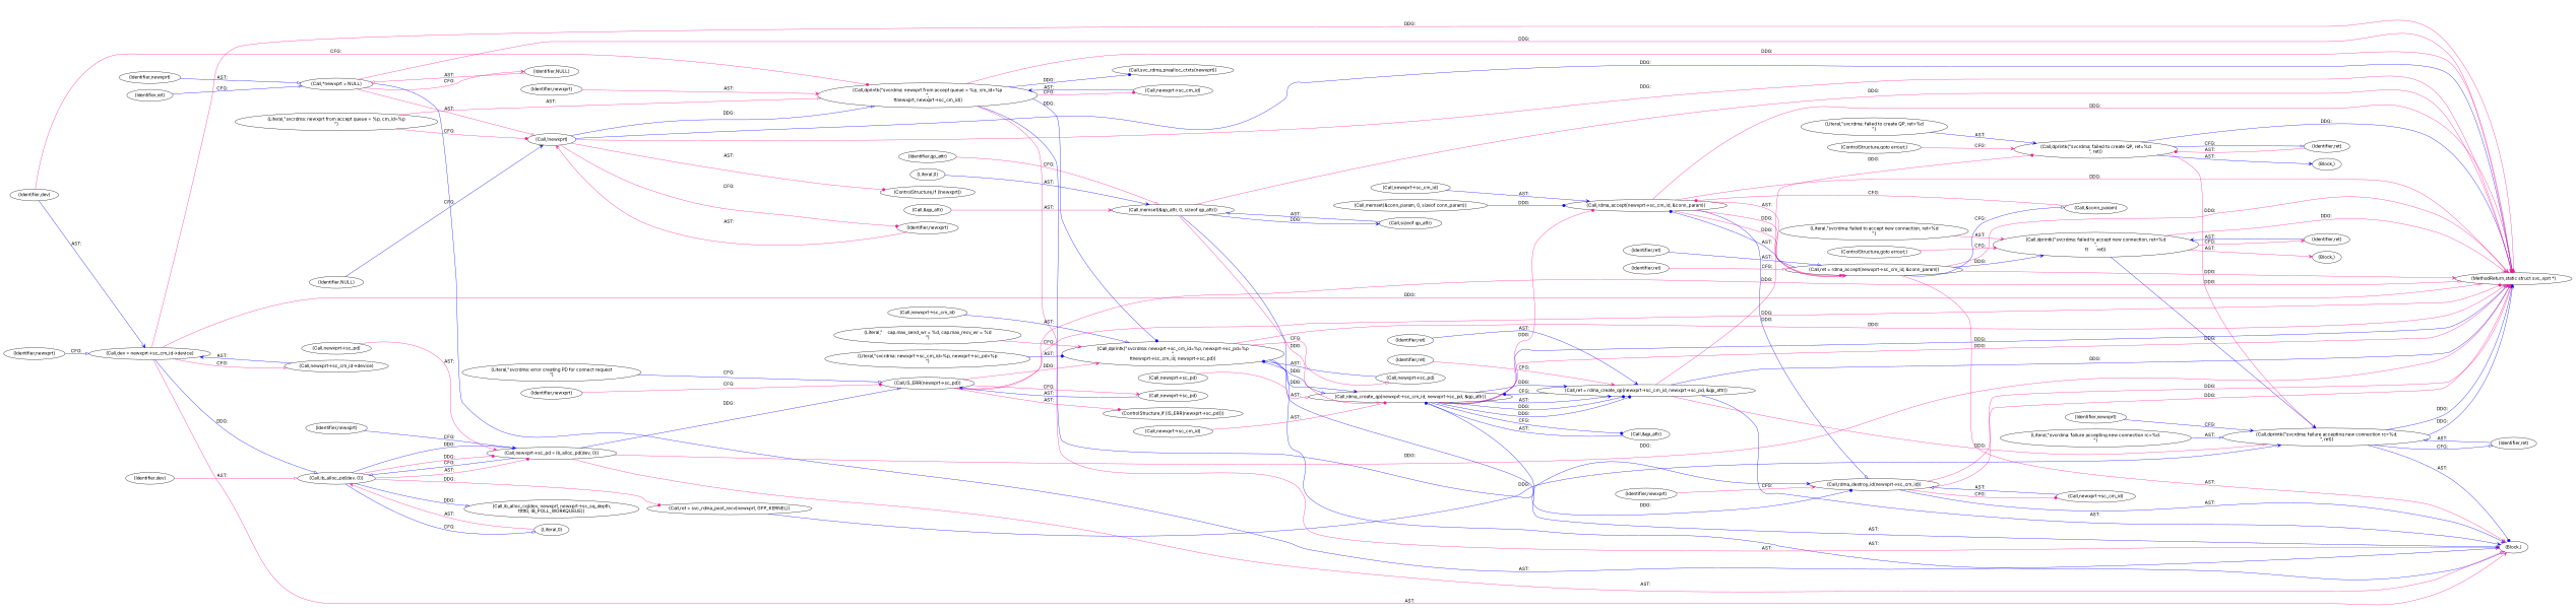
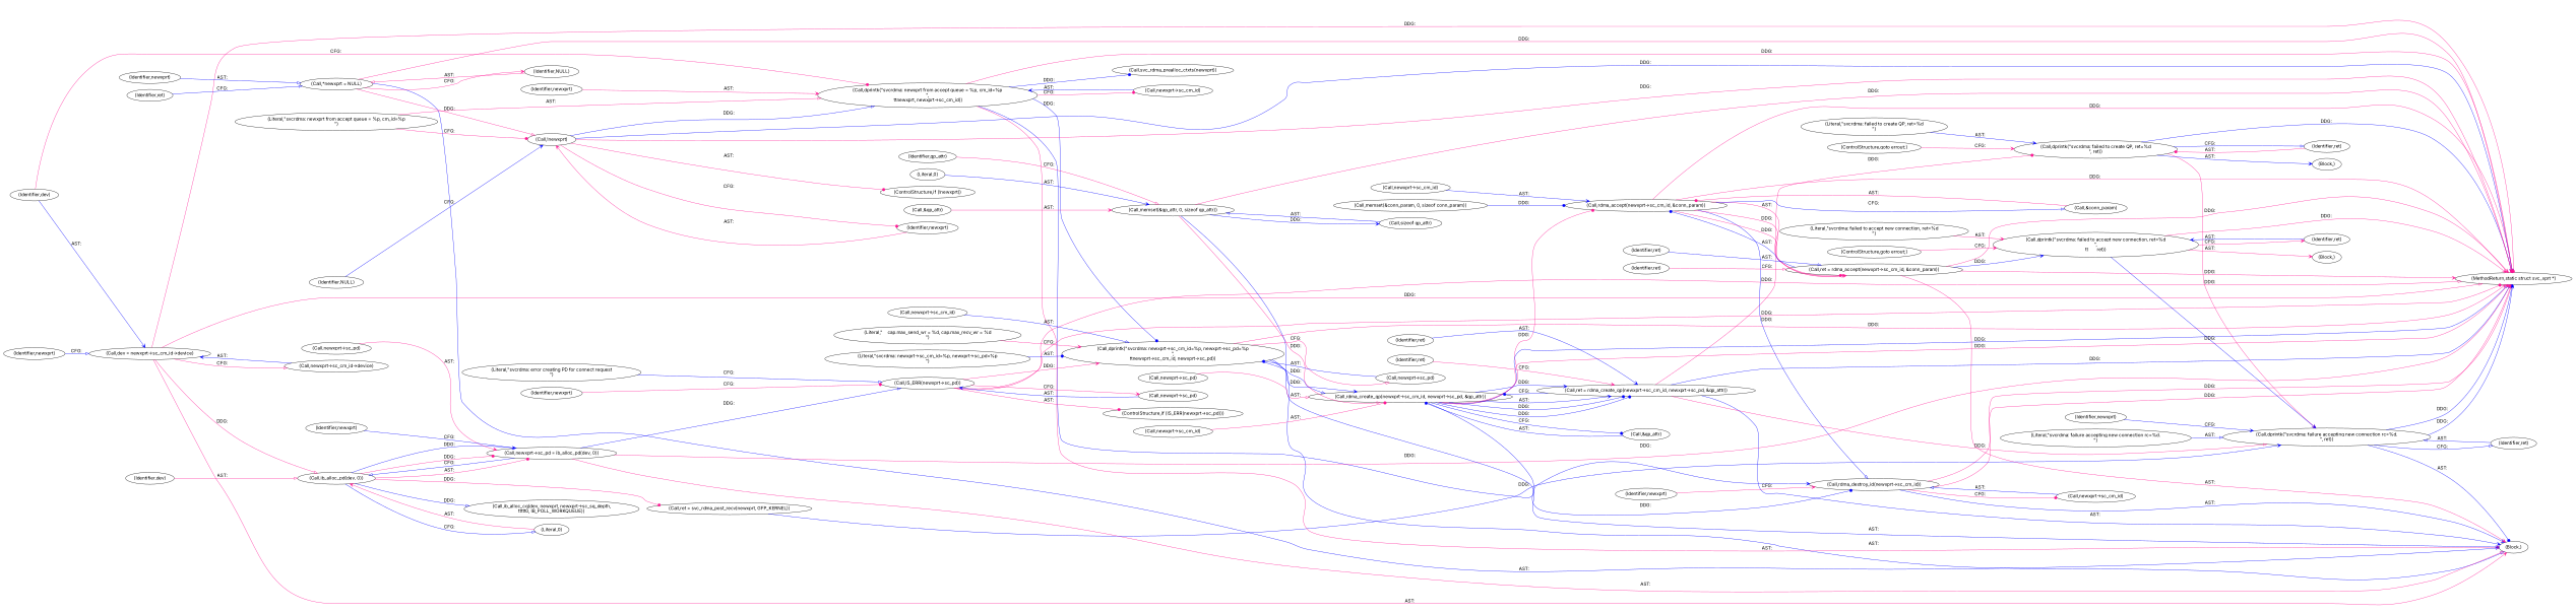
  digraph {
    fontname=Inter
    rankdir=LR
    node [fontname=Inter]
    edge [arrowhead=vee color=deeppink fontname=Inter]
    n1 [label="(Call,rdma_create_qp(newxprt->sc_cm_id, newxprt->sc_pd, &qp_attr))"]
    n2 [label="(Call,ret = rdma_create_qp(newxprt->sc_cm_id, newxprt->sc_pd, &qp_attr))"]
    n3 [label="(Call,rdma_accept(newxprt->sc_cm_id, &conn_param))"]
    n4 [label="(Call,rdma_destroy_id(newxprt->sc_cm_id))"]
    n5 [label="(MethodReturn,static struct svc_xprt *)"]
    n6 [label="(Call,&qp_attr)"]
    n7 [label="(Block,)"]
    n8 [label="(Call,dprintk(\"svcrdma: failed to create QP, ret=%d\n\", ret))"]
    n9 [label="(Call,dprintk(\"svcrdma: failure accepting new connection rc=%d.\n\", ret))"]
    n10 [label="(Call,ret = rdma_accept(newxprt->sc_cm_id, &conn_param))"]
    n11 [label="(Call,&conn_param)"]
    n12 [label="(Call,newxprt->sc_cm_id)"]
    n13 [label="(Call,dprintk(\"svcrdma: newxprt->sc_cm_id=%p, newxprt->sc_pd=%p\n\",\n\t\tnewxprt->sc_cm_id, newxprt->sc_pd))"]
    n14 [label="(Call,newxprt->sc_pd)"]
    n15 [label="(Call,dprintk(\"svcrdma: newxprt from accept queue = %p, cm_id=%p\n\",\n \t\tnewxprt, newxprt->sc_cm_id))"]
    n16 [label="(Call,newxprt->sc_cm_id)"]
    n17 [label="(Call,svc_rdma_prealloc_ctxts(newxprt))"]
    n18 [label="(Call,!newxprt)"]
    n19 [label="(Identifier,newxprt)"]
    n20 [label="(ControlStructure,if (!newxprt))"]
    n21 [label="(Call,*newxprt = NULL)"]
    n22 [label="(Identifier,NULL)"]
    n23 [label="(Call,IS_ERR(newxprt->sc_pd))"]
    n24 [label="(Call,newxprt->sc_pd)"]
    n25 [label="(ControlStructure,if (IS_ERR(newxprt->sc_pd)))"]
    n26 [label="(Call,newxprt->sc_pd = ib_alloc_pd(dev, 0))"]
    n27 [label="(Call,ib_alloc_pd(dev, 0))"]
    n28 [label="(Literal,0)"]
    n29 [label="(Call,ib_alloc_cq(dev, newxprt, newxprt->sc_sq_depth,\n\t\t\t\t\t0, IB_POLL_WORKQUEUE))"]
    n30 [label="(Call,ret = svc_rdma_post_recv(newxprt, GFP_KERNEL))"]
    n31 [label="(Call,dev = newxprt->sc_cm_id->device)"]
    n32 [label="(Call,newxprt->sc_cm_id->device)"]
    n33 [label="(Call,memset(&qp_attr, 0, sizeof qp_attr))"]
    n34 [label="(Call,sizeof qp_attr)"]
    n35 [label="(Block,)"]
    n36 [label="(Identifier,ret)"]
    n37 [label="(Identifier,ret)"]
    n38 [label="(Call,dprintk(\"svcrdma: failed to accept new connection, ret=%d\n\",\n\t\t       ret))"]
    n39 [label="(Identifier,ret)"]
    n40 [label="(Block,)"]
    n41 [label="(Identifier,dev)"]
    n42 [label="(Identifier,newxprt)"]
    n43 [label="(Literal,\"svcrdma: error creating PD for connect request\n\")"]
    n44 [label="(Identifier,newxprt)"]
    n45 [label="(Identifier,newxprt)"]
    n46 [label="(Literal,\"svcrdma: failure accepting new connection rc=%d.\n\")"]
    n47 [label="(Call,newxprt->sc_pd)"]
    n48 [label="(ControlStructure,goto errout;)"]
    n49 [label="(Identifier,NULL)"]
    n50 [label="(Call,newxprt->sc_pd)"]
    n51 [label="(Identifier,ret)"]
    n52 [label="(Call,newxprt->sc_cm_id)"]
    n53 [label="(Literal,0)"]
    n54 [label="(Literal,\"    cap.max_send_wr = %d, cap.max_recv_wr = %d\n\")"]
    n55 [label="(Identifier,ret)"]
    n56 [label="(Identifier,newxprt)"]
    n57 [label="(Identifier,dev)"]
    n58 [label="(Call,newxprt->sc_cm_id)"]
    n59 [label="(Identifier,newxprt)"]
    n60 [label="(Literal,\"svcrdma: newxprt from accept queue = %p, cm_id=%p\n\")"]
    n61 [label="(Call,memset(&conn_param, 0, sizeof conn_param))"]
    n62 [label="(Call,&qp_attr)"]
    n63 [label="(Literal,\"svcrdma: newxprt->sc_cm_id=%p, newxprt->sc_pd=%p\n\")"]
    n64 [label="(Identifier,ret)"]
    n65 [label="(Call,newxprt->sc_cm_id)"]
    n66 [label="(Literal,\"svcrdma: failed to accept new connection, ret=%d\n\")"]
    n67 [label="(Identifier,ret)"]
    n68 [label="(Identifier,newxprt)"]
    n69 [label="(Literal,\"svcrdma: failed to create QP, ret=%d\n\")"]
    n70 [label="(Identifier,newxprt)"]
    n71 [label="(Identifier,ret)"]
    n72 [label="(Identifier,qp_attr)"]
    n73 [label="(ControlStructure,goto errout;)"]
    n1 -> n2 [color=blue label="AST: "]
    n1 -> n2 [arrowhead=dot color=blue label="DDG: "]
    n1 -> n2 [arrowhead=dot color=blue label="DDG: "]
    n1 -> n2 [color=blue label="DDG: "]
    n1 -> n3 [arrowhead=dot label="DDG: "]
    n1 -> n4 [arrowhead=dot color=blue label="DDG: "]
    n1 -> n5 [arrowhead=onormal color=blue label="DDG: "]
    n1 -> n5 [arrowhead=dot label="DDG: "]
    n1 -> n6 [arrowhead=dot color=blue label="CFG: "]
    n2 -> n1 [arrowhead=dot color=blue label="CFG: "]
    n2 -> n5 [arrowhead=onormal color=blue label="DDG: "]
    n2 -> n7 [color=blue label="AST: "]
    n2 -> n8 [arrowhead=dot label="DDG: "]
    n2 -> n9 [arrowhead=onormal label="DDG: "]
    n3 -> n4 [arrowhead=onormal color=blue label="DDG: "]
    n3 -> n5 [label="DDG: "]
    n3 -> n5 [arrowhead=onormal label="DDG: "]
    n3 -> n10 [label="AST: "]
    n3 -> n10 [label="DDG: "]
    n3 -> n10 [arrowhead=dot label="DDG: "]
-   n10 -> n11 [arrowhead=onormal color=blue label="CFG: "]
+   n3 -> n11 [arrowhead=onormal color=blue label="CFG: "]
    n4 -> n5 [arrowhead=onormal label="DDG: "]
    n4 -> n5 [label="DDG: "]
    n4 -> n7 [color=blue label="AST: "]
    n4 -> n12 [arrowhead=dot label="CFG: "]
    n6 -> n1 [arrowhead=dot color=blue label="AST: "]
    n8 -> n5 [color=blue label="DDG: "]
    n8 -> n9 [label="DDG: "]
    n8 -> n35 [color=blue label="AST: "]
    n8 -> n36 [arrowhead=onormal color=blue label="CFG: "]
    n9 -> n5 [arrowhead=dot color=blue label="DDG: "]
    n9 -> n5 [color=blue label="DDG: "]
    n9 -> n7 [arrowhead=dot color=blue label="AST: "]
    n9 -> n37 [arrowhead=onormal color=blue label="CFG: "]
    n10 -> n3 [arrowhead=dot color=blue label="AST: "]
    n10 -> n5 [label="DDG: "]
    n10 -> n5 [label="DDG: "]
    n10 -> n7 [label="AST: "]
    n10 -> n38 [color=blue label="DDG: "]
-   n11 -> n3 [arrowhead=dot label="CFG: "]
+   n11 -> n3 [arrowhead=dot label="AST: "]
    n12 -> n4 [arrowhead=onormal color=blue label="AST: "]
    n13 -> n1 [color=blue label="DDG: "]
    n13 -> n1 [arrowhead=onormal color=blue label="DDG: "]
    n13 -> n5 [label="DDG: "]
    n13 -> n7 [arrowhead=onormal color=blue label="AST: "]
    n13 -> n14 [arrowhead=onormal label="CFG: "]
    n14 -> n13 [arrowhead=dot color=blue label="AST: "]
    n15 -> n4 [color=blue label="DDG: "]
    n15 -> n5 [arrowhead=onormal label="DDG: "]
    n15 -> n7 [arrowhead=dot label="AST: "]
    n15 -> n13 [arrowhead=dot color=blue label="DDG: "]
    n15 -> n16 [arrowhead=dot label="CFG: "]
    n15 -> n17 [arrowhead=dot color=blue label="DDG: "]
    n16 -> n15 [color=blue label="AST: "]
    n18 -> n5 [color=blue label="DDG: "]
    n18 -> n5 [arrowhead=dot label="DDG: "]
    n18 -> n15 [arrowhead=onormal color=blue label="DDG: "]
    n18 -> n19 [arrowhead=dot label="CFG: "]
    n18 -> n20 [arrowhead=dot label="AST: "]
    n19 -> n18 [label="AST: "]
    n21 -> n5 [arrowhead=onormal label="DDG: "]
    n21 -> n7 [arrowhead=onormal color=blue label="AST: "]
-   n21 -> n18 [arrowhead=onormal label="AST: "]
+   n21 -> n18 [arrowhead=onormal label="DDG: "]
    n21 -> n22 [label="CFG: "]
    n22 -> n21 [arrowhead=onormal label="AST: "]
    n23 -> n5 [arrowhead=onormal label="DDG: "]
    n23 -> n5 [arrowhead=dot label="DDG: "]
    n23 -> n13 [label="DDG: "]
    n23 -> n24 [label="CFG: "]
    n23 -> n25 [arrowhead=dot label="AST: "]
    n24 -> n23 [color=blue label="AST: "]
    n26 -> n5 [arrowhead=dot label="DDG: "]
    n26 -> n7 [arrowhead=onormal label="AST: "]
    n26 -> n23 [arrowhead=onormal color=blue label="DDG: "]
    n26 -> n27 [arrowhead=onormal color=blue label="CFG: "]
    n27 -> n26 [arrowhead=dot label="AST: "]
    n27 -> n26 [arrowhead=onormal color=blue label="DDG: "]
    n27 -> n26 [arrowhead=dot label="DDG: "]
    n27 -> n28 [arrowhead=onormal color=blue label="CFG: "]
    n27 -> n29 [arrowhead=onormal color=blue label="DDG: "]
    n27 -> n30 [arrowhead=dot label="DDG: "]
    n28 -> n27 [label="AST: "]
    n30 -> n9 [color=blue label="DDG: "]
    n31 -> n5 [arrowhead=onormal label="DDG: "]
    n31 -> n5 [arrowhead=dot label="DDG: "]
    n31 -> n7 [label="AST: "]
-   n31 -> n27 [arrowhead=onormal color=blue label="DDG: "]
+   n31 -> n27 [arrowhead=onormal label="DDG: "]
    n31 -> n32 [arrowhead=onormal label="CFG: "]
    n32 -> n31 [color=blue label="AST: "]
    n33 -> n1 [arrowhead=onormal label="DDG: "]
    n33 -> n5 [label="DDG: "]
    n33 -> n7 [arrowhead=onormal color=blue label="AST: "]
    n33 -> n34 [color=blue label="DDG: "]
    n34 -> n33 [arrowhead=onormal color=blue label="AST: "]
    n36 -> n8 [arrowhead=dot label="AST: "]
    n37 -> n9 [arrowhead=onormal color=blue label="AST: "]
    n38 -> n5 [label="DDG: "]
    n38 -> n9 [color=blue label="DDG: "]
    n38 -> n39 [label="CFG: "]
    n38 -> n40 [label="AST: "]
    n39 -> n38 [color=blue label="AST: "]
    n41 -> n27 [arrowhead=onormal label="AST: "]
    n42 -> n21 [arrowhead=onormal color=blue label="AST: "]
    n43 -> n23 [arrowhead=onormal color=blue label="CFG: "]
    n44 -> n15 [label="AST: "]
    n45 -> n9 [color=blue label="CFG: "]
    n46 -> n9 [arrowhead=onormal color=blue label="AST: "]
    n47 -> n26 [label="AST: "]
    n48 -> n8 [label="CFG: "]
    n49 -> n18 [color=blue label="CFG: "]
    n50 -> n1 [arrowhead=onormal label="AST: "]
    n51 -> n2 [color=blue label="AST: "]
    n52 -> n1 [arrowhead=dot label="AST: "]
    n53 -> n33 [color=blue label="AST: "]
    n54 -> n13 [label="CFG: "]
    n55 -> n10 [arrowhead=onormal label="CFG: "]
    n56 -> n31 [arrowhead=onormal color=blue label="CFG: "]
    n57 -> n15 [arrowhead=dot label="CFG: "]
    n57 -> n31 [color=blue label="AST: "]
    n58 -> n3 [color=blue label="AST: "]
    n59 -> n23 [arrowhead=dot label="CFG: "]
    n60 -> n15 [arrowhead=onormal label="AST: "]
    n60 -> n18 [arrowhead=dot label="CFG: "]
    n61 -> n3 [arrowhead=dot color=blue label="DDG: "]
    n62 -> n33 [label="AST: "]
    n63 -> n13 [arrowhead=dot color=blue label="AST: "]
    n64 -> n10 [arrowhead=onormal color=blue label="AST: "]
    n65 -> n13 [arrowhead=onormal color=blue label="AST: "]
    n66 -> n38 [label="AST: "]
    n67 -> n21 [arrowhead=onormal color=blue label="CFG: "]
    n68 -> n26 [color=blue label="CFG: "]
    n69 -> n8 [color=blue label="AST: "]
    n70 -> n4 [label="CFG: "]
    n71 -> n2 [label="CFG: "]
    n72 -> n33 [arrowhead=onormal label="CFG: "]
    n73 -> n38 [label="CFG: "]
  }
